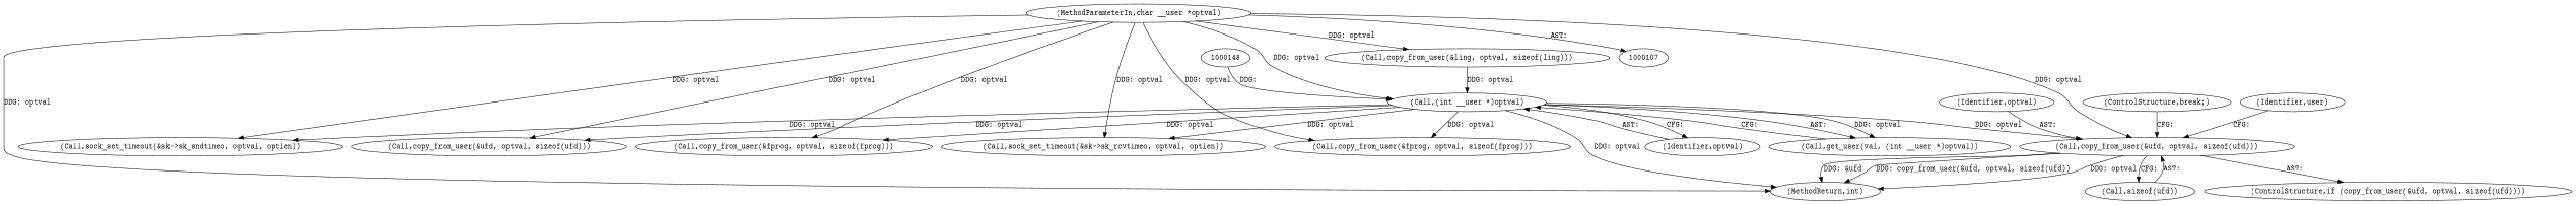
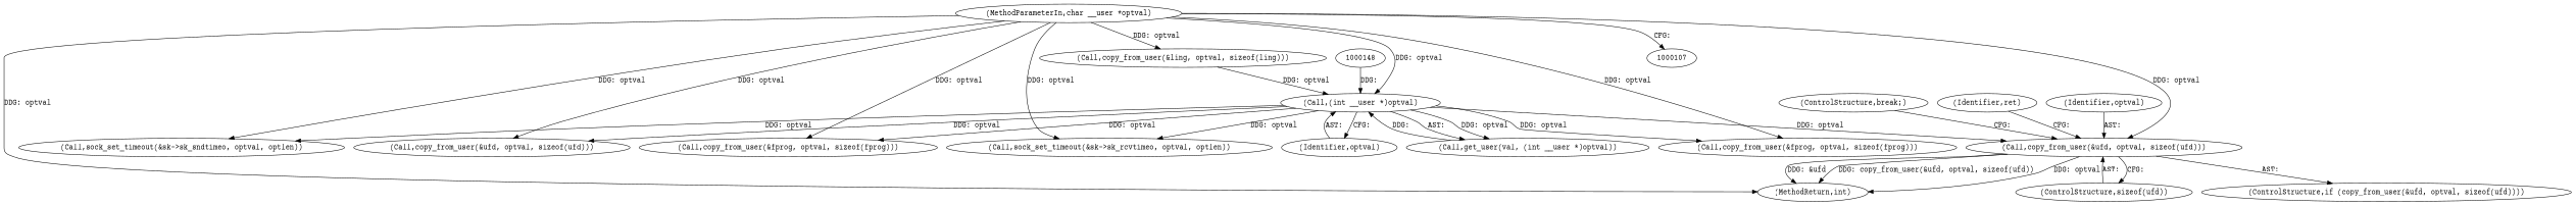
  digraph {
    fontname="Courier Prime"
    node [fontname="Courier Prime"]
    edge [fontname="Courier Prime"]
    n1 [label="(Call,copy_from_user(&ufd, optval, sizeof(ufd)))"]
    n2 [label="(ControlStructure,if (copy_from_user(&ufd, optval, sizeof(ufd))))"]
    n3 [label="(MethodReturn,int)"]
-   n4 [label="(Call,sizeof(ufd))"]
+   n4 [label="(ControlStructure,sizeof(ufd))"]
    n5 [label="(Call,(int __user *)optval)"]
    n6 [label="(Identifier,optval)"]
    n7 [label="(Call,copy_from_user(&ufd, optval, sizeof(ufd)))"]
    n8 [label="(Call,copy_from_user(&fprog, optval, sizeof(fprog)))"]
    n9 [label="(Call,sock_set_timeout(&sk->sk_rcvtimeo, optval, optlen))"]
    n10 [label="(Call,copy_from_user(&fprog, optval, sizeof(fprog)))"]
    n11 [label="(Call,get_user(val, (int __user *)optval))"]
    n12 [label="(Call,sock_set_timeout(&sk->sk_sndtimeo, optval, optlen))"]
    n13 [label="(Call,copy_from_user(&ling, optval, sizeof(ling)))"]
    n14 [label="(MethodParameterIn,char __user *optval)"]
    1000107
    n16 [label="(ControlStructure,break;)"]
-   n17 [label="(Identifier,user)"]
+   n17 [label="(Identifier,ret)"]
    n18 [label="(Identifier,optval)"]
    1000148
    n1 -> n2 [label="AST: "]
    n1 -> n3 [label="DDG: copy_from_user(&ufd, optval, sizeof(ufd))"]
    n1 -> n3 [label="DDG: optval"]
    n1 -> n3 [label="DDG: &ufd"]
    n1 -> n4 [label="CFG: "]
    n4 -> n1 [label="AST: "]
    n5 -> n1 [label="DDG: optval"]
-   n5 -> n3 [label="DDG: optval"]
    n5 -> n6 [label="CFG: "]
    n5 -> n7 [label="DDG: optval"]
    n5 -> n8 [label="DDG: optval"]
    n5 -> n9 [label="DDG: optval"]
    n5 -> n10 [label="DDG: optval"]
    n5 -> n11 [label="AST: "]
    n5 -> n11 [label="DDG: optval"]
    n5 -> n12 [label="DDG: optval"]
    n6 -> n5 [label="AST: "]
-   n11 -> n5 [label="CFG: "]
+   n11 -> n5 [label="DDG: "]
    n13 -> n5 [label="DDG: optval"]
    n14 -> n1 [label="DDG: optval"]
    n14 -> n3 [label="DDG: optval"]
    n14 -> n5 [label="DDG: optval"]
    n14 -> n7 [label="DDG: optval"]
    n14 -> n8 [label="DDG: optval"]
    n14 -> n9 [label="DDG: optval"]
    n14 -> n10 [label="DDG: optval"]
    n14 -> n12 [label="DDG: optval"]
    n14 -> n13 [label="DDG: optval"]
-   n14 -> 1000107 [label="AST: "]
+   n14 -> 1000107 [label="CFG: "]
    n16 -> n1 [label="CFG: "]
    n17 -> n1 [label="CFG: "]
    n18 -> n1 [label="AST: "]
    1000148 -> n5 [label="DDG: "]
  }
